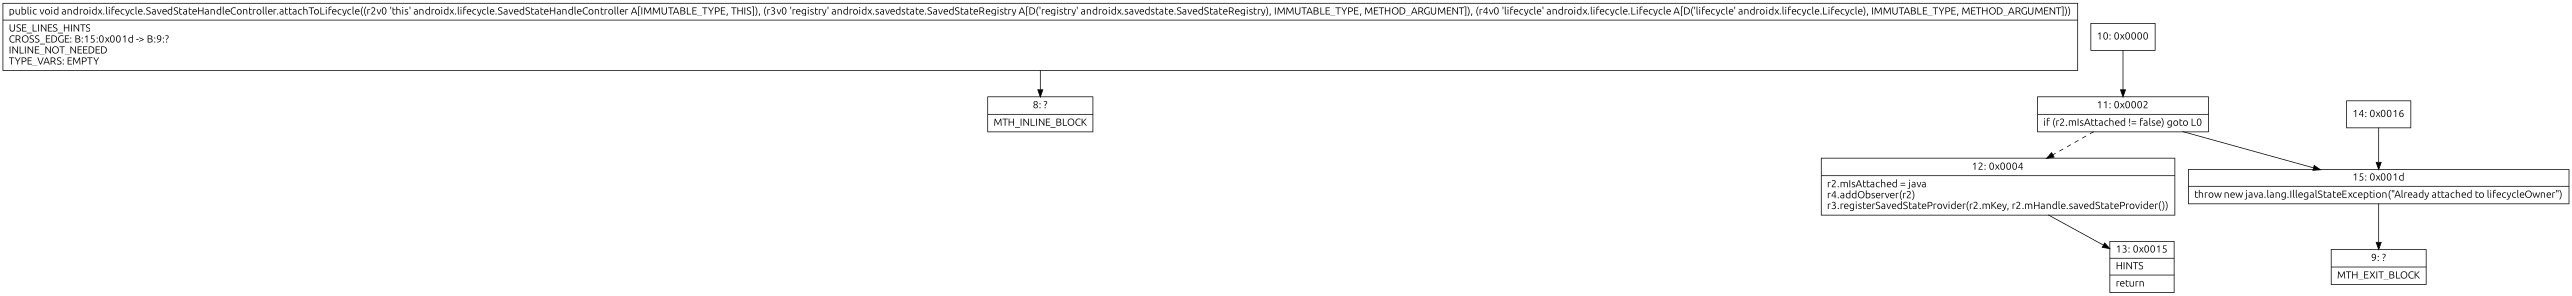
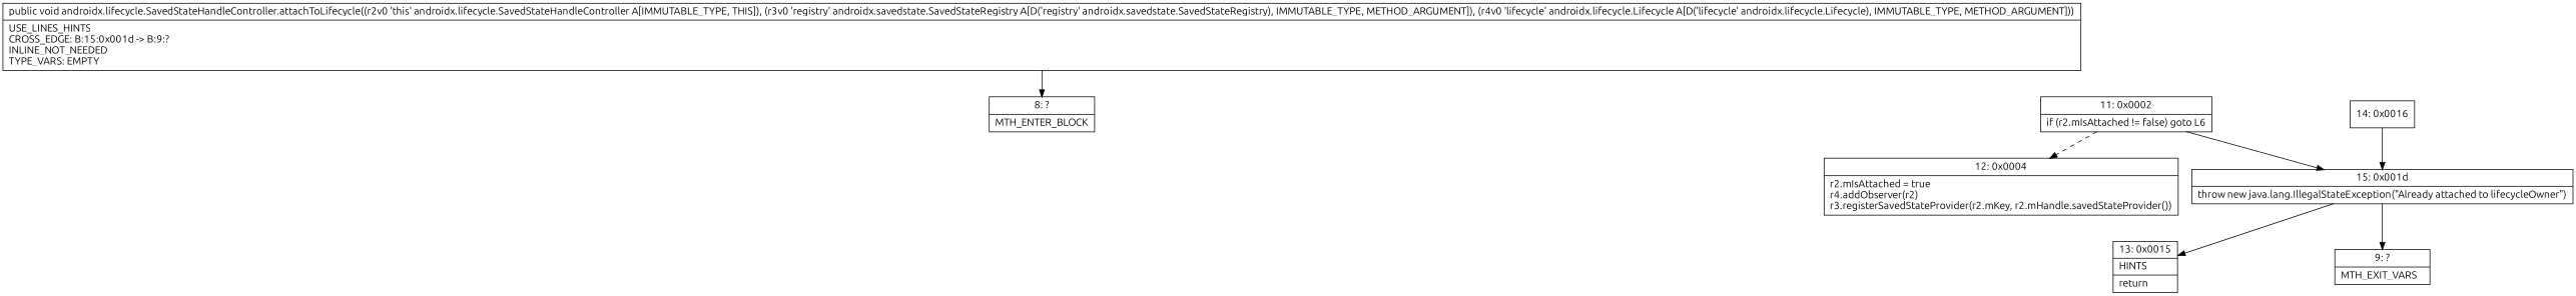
  digraph {
    fontname=Ubuntu
    node [fontname=Ubuntu shape=record]
    edge [fontname=Ubuntu]
-   n1 [label="{8\:\ ?|MTH_INLINE_BLOCK\l}"]
-   n2 [label="{10\:\ 0x0000}"]
-   n3 [label="{11\:\ 0x0002|if (r2.mIsAttached != false) goto L0\l}"]
-   n4 [label="{12\:\ 0x0004|r2.mIsAttached = java\lr4.addObserver(r2)\lr3.registerSavedStateProvider(r2.mKey, r2.mHandle.savedStateProvider())\l}"]
+   n1 [label="{8\:\ ?|MTH_ENTER_BLOCK\l}"]
+   n3 [label="{11\:\ 0x0002|if (r2.mIsAttached != false) goto L6\l}"]
+   n4 [label="{12\:\ 0x0004|r2.mIsAttached = true\lr4.addObserver(r2)\lr3.registerSavedStateProvider(r2.mKey, r2.mHandle.savedStateProvider())\l}"]
    n5 [label="{15\:\ 0x001d|throw new java.lang.IllegalStateException(\"Already attached to lifecycleOwner\")\l}"]
    n6 [label="{13\:\ 0x0015|HINTS\l|return\l}"]
    n7 [label="{14\:\ 0x0016}"]
-   n8 [label="{9\:\ ?|MTH_EXIT_BLOCK\l}"]
+   n8 [label="{9\:\ ?|MTH_EXIT_VARS\l}"]
    n9 [label="{public void androidx.lifecycle.SavedStateHandleController.attachToLifecycle((r2v0 'this' androidx.lifecycle.SavedStateHandleController A[IMMUTABLE_TYPE, THIS]), (r3v0 'registry' androidx.savedstate.SavedStateRegistry A[D('registry' androidx.savedstate.SavedStateRegistry), IMMUTABLE_TYPE, METHOD_ARGUMENT]), (r4v0 'lifecycle' androidx.lifecycle.Lifecycle A[D('lifecycle' androidx.lifecycle.Lifecycle), IMMUTABLE_TYPE, METHOD_ARGUMENT]))  | USE_LINES_HINTS\lCROSS_EDGE: B:15:0x001d \-\> B:9:?\lINLINE_NOT_NEEDED\lTYPE_VARS: EMPTY\l}"]
-   n2 -> n3
    n3 -> n4 [style=dashed]
    n3 -> n5
-   n4 -> n6
+   n5 -> n6
    n5 -> n8
    n7 -> n5
    n9 -> n1
  }
